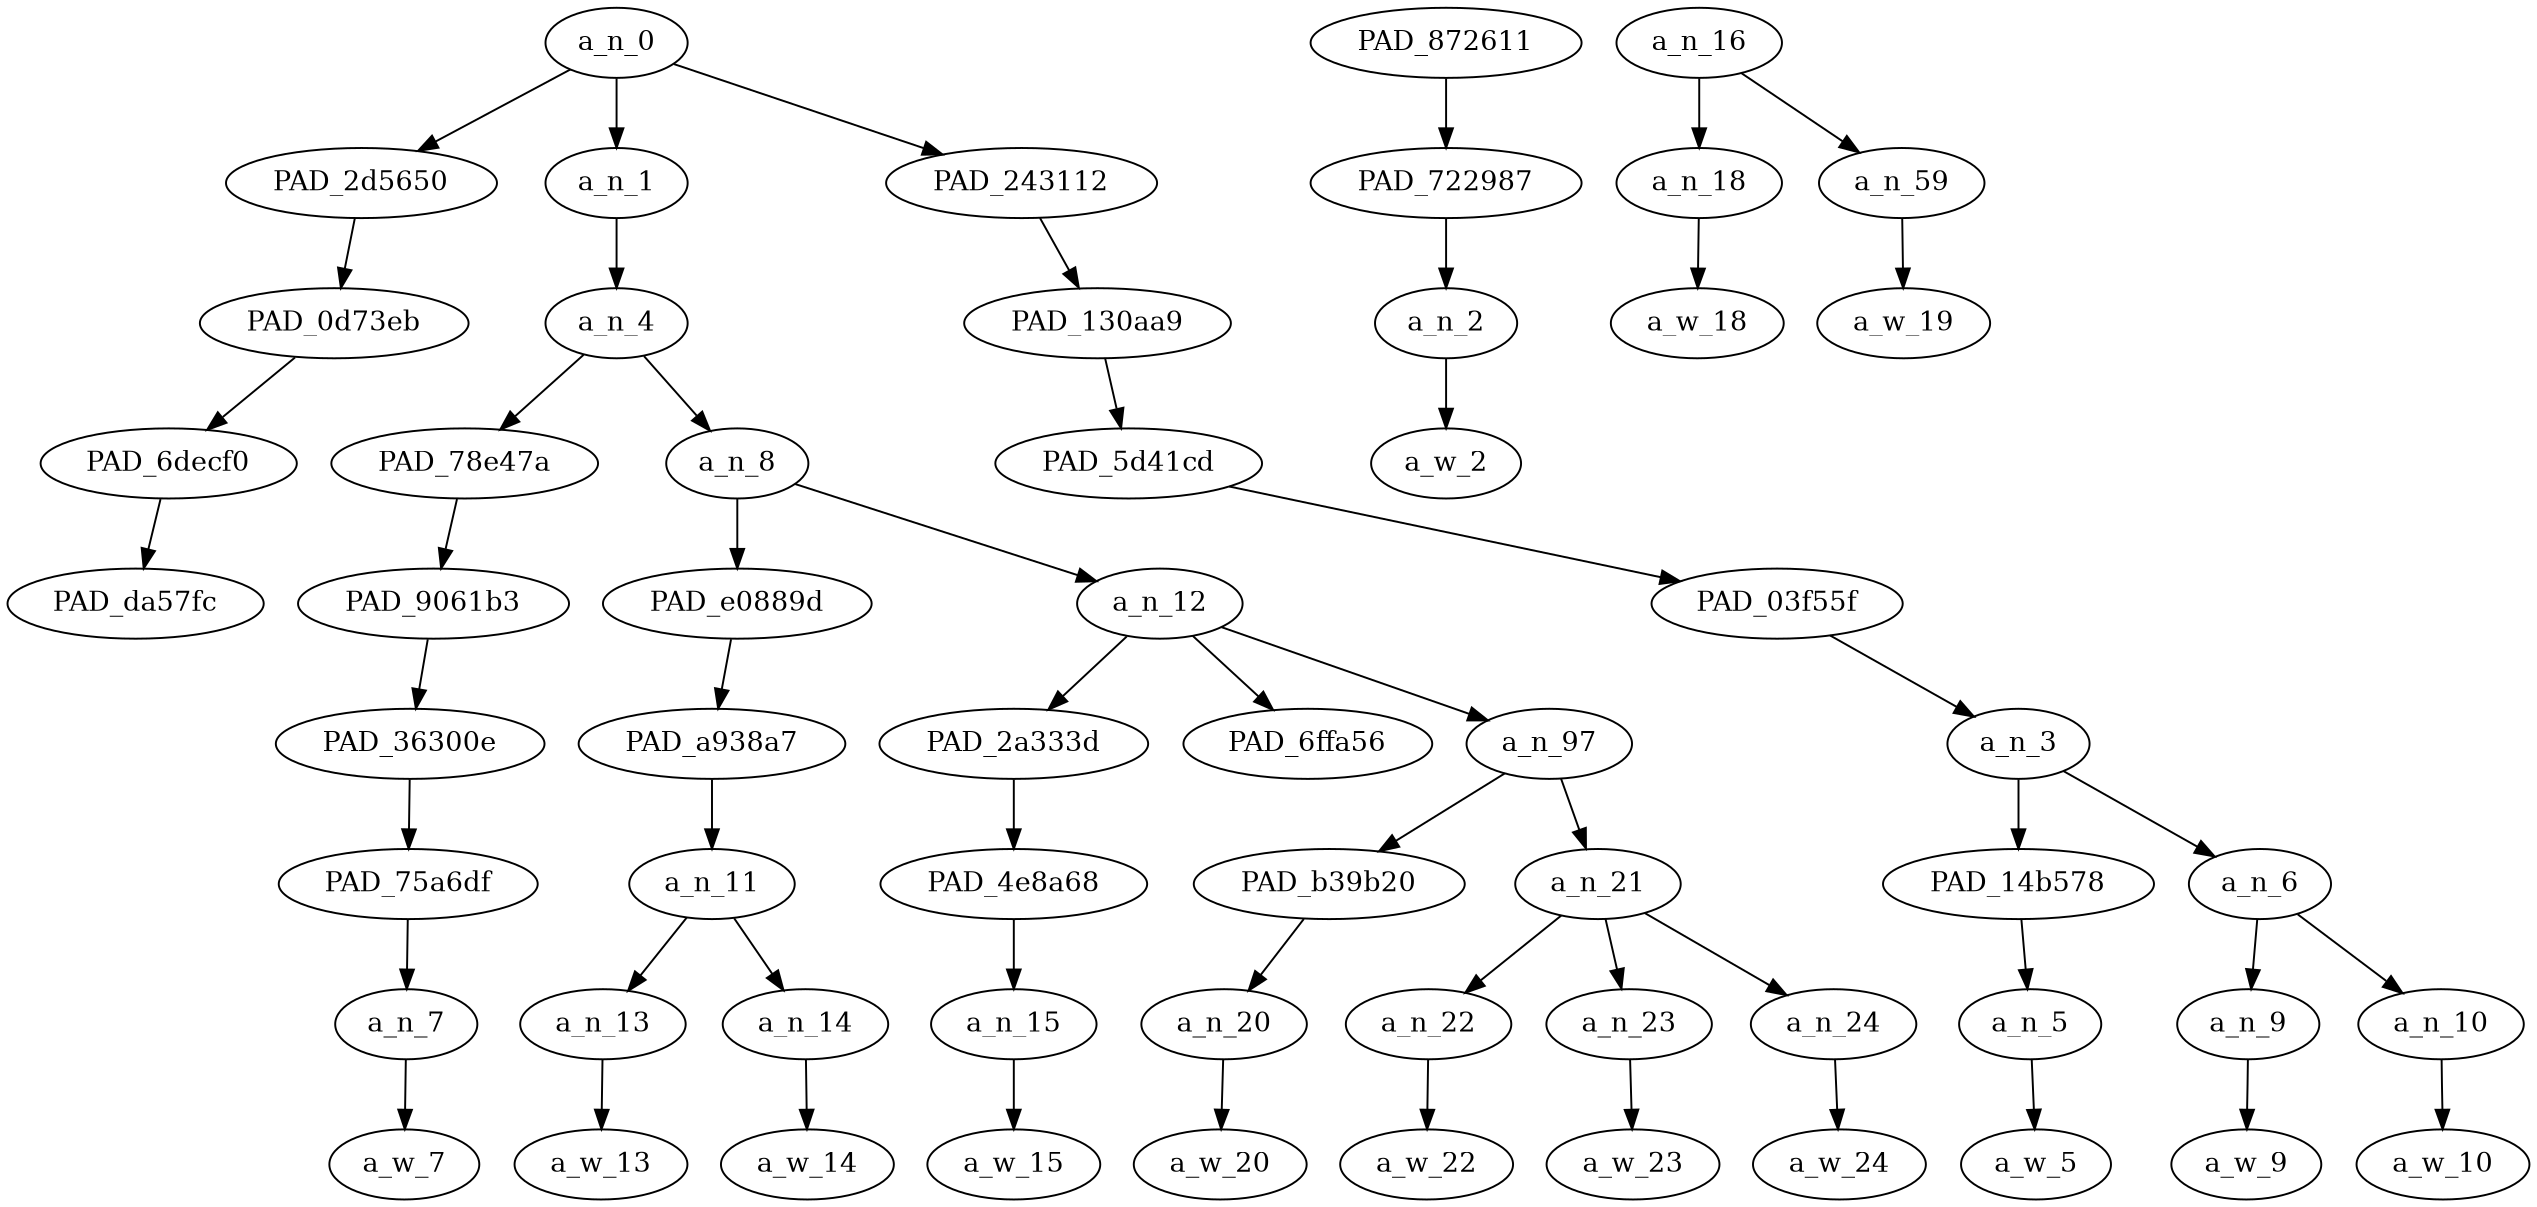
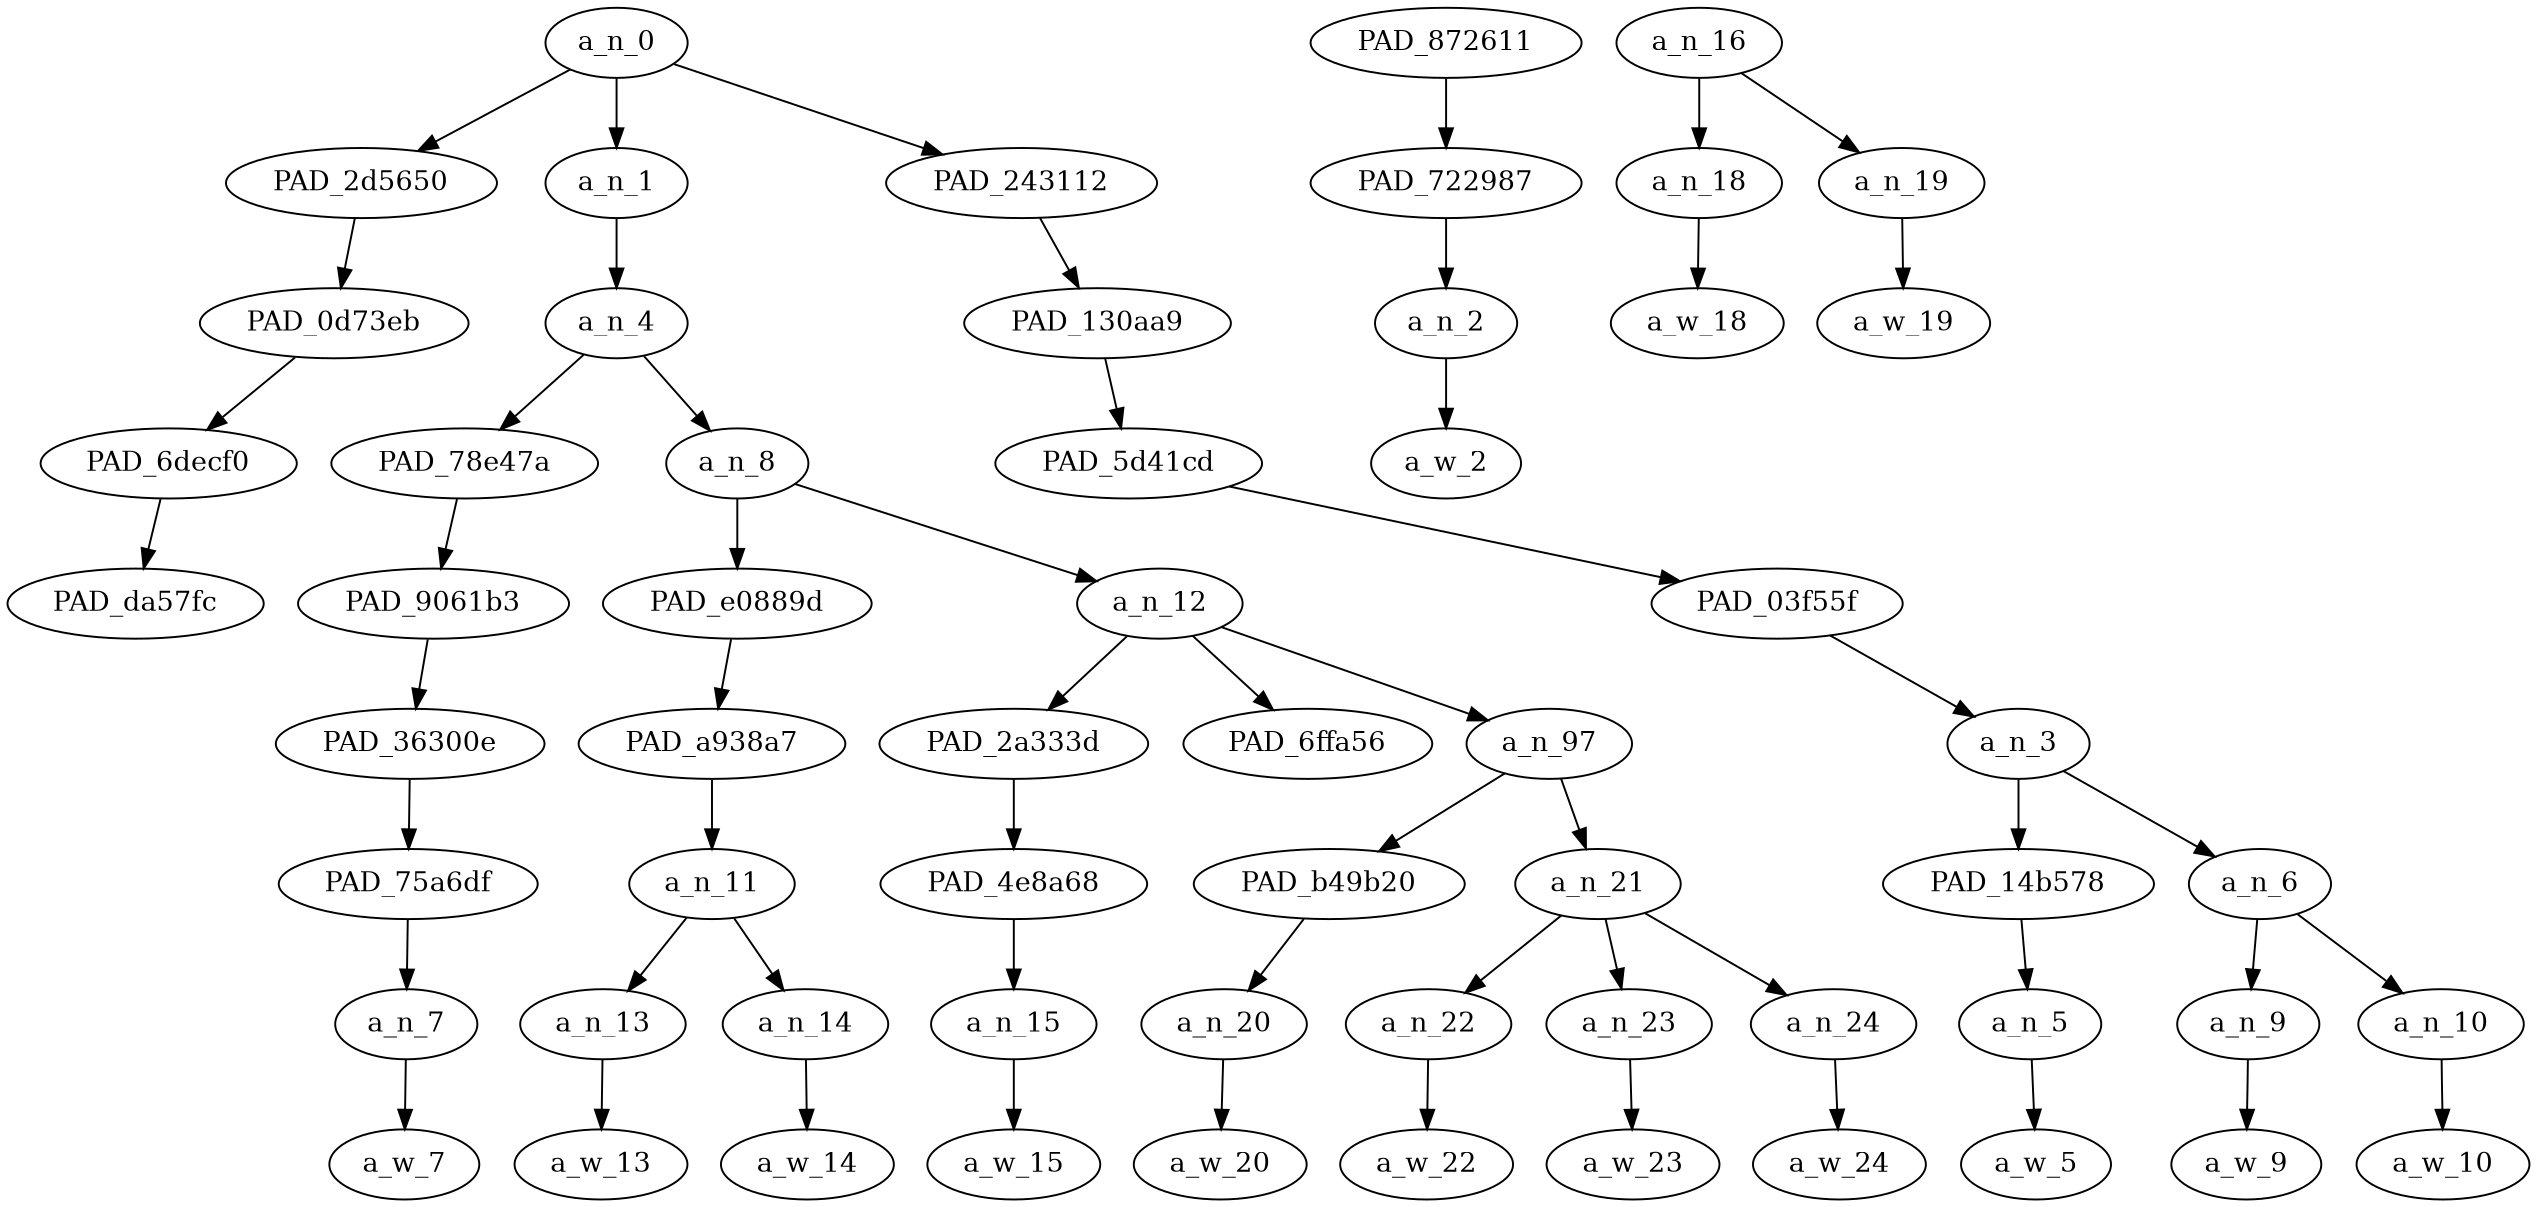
  strict digraph {
    node [div_dir=1 index=0 level=1 text_span="[10]" value=0.04230803]
    a_n_0 [level=8 text_span="[0, 1, 2, 3, 4, 5, 6, 7, 8, 9, 10, 11, 12, 13]" value=0.99999998]
    PAD_2d5650 [index=1 level=7]
    a_n_1 [level=7 text_span="[0, 1, 2, 3, 4, 5, 6, 7, 8, 9]" value=0.71992319]
    PAD_243112 [index=2 level=7 text_span="[11, 12, 13]" value=0.23599844]
    PAD_0d73eb [index=1 level=6]
    a_n_4 [level=6 text_span="[0, 1, 2, 3, 4, 5, 6, 7, 8, 9]" value=0.71841415]
    PAD_130aa9 [index=2 level=6 text_span="[11, 12, 13]" value=0.23599844]
    PAD_6decf0 [index=2 level=5]
    PAD_78e47a [level=5 text_span="[0]" value=0.07437457]
    a_n_8 [index=1 level=5 text_span="[1, 2, 3, 4, 5, 6, 7, 8, 9]" value=0.64253053]
    PAD_5d41cd [index=3 level=5 text_span="[11, 12, 13]" value=0.23599844]
    PAD_da57fc [index=3 level=4]
    PAD_872611 [index=5 level=3]
    PAD_722987 [index=6 level=2]
    a_n_2 [index=10]
    a_w_2 [div_dir=0 index=10 level=0 value=i]
    PAD_9061b3 [level=4 text_span="[0]" value=0.07437457]
    PAD_e0889d [index=1 level=4 text_span="[1, 2]" value=0.10174341]
    a_n_12 [index=2 level=4 text_span="[3, 4, 5, 6, 7, 8, 9]" value=0.53938872]
    PAD_36300e [level=3 text_span="[0]" value=0.07437457]
    PAD_a938a7 [index=1 level=3 text_span="[1, 2]" value=0.10174341]
    PAD_2a333d [index=2 level=3 text_span="[3]" value=0.04562975]
    PAD_6ffa56 [index=3 level=3 text_span="[4, 5]" value=0.30637605]
    n24 [index=4 label=a_n_97 level=3 text_span="[6, 7, 8, 9]" value=0.18600609]
    PAD_75a6df [level=2 text_span="[0]" value=0.07437457]
    a_n_7 [text_span="[0]" value=0.07437457]
    a_w_7 [div_dir=0 level=0 text_span="[0]" value=fuck]
    a_n_11 [index=1 level=2 text_span="[1, 2]" value=0.10174341]
    PAD_4e8a68 [index=2 level=2 text_span="[3]" value=0.04562975]
-   PAD_b39b20 [index=4 level=2 text_span="[6]" value=0.03664105]
+   PAD_b39b20 [index=4 level=2 text_span="[6]" value=0.03664105 label=PAD_b49b20]
    a_n_21 [index=5 level=2 text_span="[7, 8, 9]" value=0.14873445]
    a_n_13 [index=1 text_span="[1]" value=0.04725700]
    a_n_14 [index=2 text_span="[2]" value=0.05413207]
    a_w_13 [div_dir=0 index=1 level=0 text_span="[1]" value=the]
    a_w_14 [div_dir=0 index=2 level=0 text_span="[2]" value=community]
    a_n_15 [index=3 text_span="[3]" value=0.04562975]
    a_n_16 [index=3 level=2 text_span="[4, 5]" value=0.30637605]
    a_n_18 [index=4 text_span="[4]" value=0.04249530]
-   a_n_19 [index=5 text_span="[5]" value=0.26266480 label=a_n_59]
+   a_n_19 [index=5 text_span="[5]" value=0.26266480]
    a_n_20 [index=6 text_span="[6]" value=0.03664105]
    a_n_22 [index=7 text_span="[7]" value=0.03278324]
    a_n_23 [index=8 text_span="[8]" value=0.05182492]
    a_n_24 [index=9 text_span="[9]" value=0.06356397]
    a_w_15 [div_dir=0 index=3 level=0 text_span="[3]" value=keep]
    a_w_18 [div_dir=0 index=4 level=0 text_span="[4]" value=the1]
    a_w_19 [div_dir=0 index=5 level=0 text_span="[5]" value=muzzies]
    a_w_20 [div_dir=0 index=6 level=0 text_span="[6]" value=on]
    a_w_22 [div_dir=0 index=7 level=0 text_span="[7]" value=a]
    a_w_23 [div_dir=0 index=8 level=0 text_span="[8]" value=fucking]
    a_w_24 [div_dir=0 index=9 level=0 text_span="[9]" value=leash]
    PAD_03f55f [index=4 level=4 text_span="[11, 12, 13]" value=0.23599844]
    a_n_3 [index=6 level=3 text_span="[11, 12, 13]" value=0.23599844]
    PAD_14b578 [index=7 level=2 text_span="[11]" value=0.05228075]
    a_n_6 [index=8 level=2 text_span="[12, 13]" value=0.18289184]
    a_n_5 [index=11 text_span="[11]" value=0.05228075]
    a_n_9 [div_dir=-1 index=12 text_span="[12]" value=0.05467811]
    a_n_10 [index=13 text_span="[13]" value=0.12737854]
    a_w_5 [div_dir=0 index=11 level=0 text_span="[11]" value=consider]
    a_w_9 [div_dir=0 index=12 level=0 text_span="[12]" value=them]
    a_w_10 [div_dir=0 index=13 level=0 text_span="[13]" value=filthy]
    a_n_0 -> PAD_2d5650
    a_n_0 -> a_n_1
    a_n_0 -> PAD_243112
    PAD_2d5650 -> PAD_0d73eb
    a_n_1 -> a_n_4
    PAD_243112 -> PAD_130aa9
    PAD_0d73eb -> PAD_6decf0
    a_n_4 -> PAD_78e47a
    a_n_4 -> a_n_8
    PAD_130aa9 -> PAD_5d41cd
    PAD_6decf0 -> PAD_da57fc
    PAD_78e47a -> PAD_9061b3
    a_n_8 -> PAD_e0889d
    a_n_8 -> a_n_12
    PAD_5d41cd -> PAD_03f55f
    PAD_872611 -> PAD_722987
    PAD_722987 -> a_n_2
    a_n_2 -> a_w_2
    PAD_9061b3 -> PAD_36300e
    PAD_e0889d -> PAD_a938a7
    a_n_12 -> PAD_2a333d
    a_n_12 -> PAD_6ffa56
    a_n_12 -> n24
    PAD_36300e -> PAD_75a6df
    PAD_a938a7 -> a_n_11
    PAD_2a333d -> PAD_4e8a68
    n24 -> PAD_b39b20
    n24 -> a_n_21
    PAD_75a6df -> a_n_7
    a_n_7 -> a_w_7
    a_n_11 -> a_n_13
    a_n_11 -> a_n_14
    PAD_4e8a68 -> a_n_15
    PAD_b39b20 -> a_n_20
    a_n_21 -> a_n_22
    a_n_21 -> a_n_23
    a_n_21 -> a_n_24
    a_n_13 -> a_w_13
    a_n_14 -> a_w_14
    a_n_15 -> a_w_15
    a_n_16 -> a_n_18
    a_n_16 -> a_n_19
    a_n_18 -> a_w_18
    a_n_19 -> a_w_19
    a_n_20 -> a_w_20
    a_n_22 -> a_w_22
    a_n_23 -> a_w_23
    a_n_24 -> a_w_24
    PAD_03f55f -> a_n_3
    a_n_3 -> PAD_14b578
    a_n_3 -> a_n_6
    PAD_14b578 -> a_n_5
    a_n_6 -> a_n_9
    a_n_6 -> a_n_10
    a_n_5 -> a_w_5
    a_n_9 -> a_w_9
    a_n_10 -> a_w_10
  }
